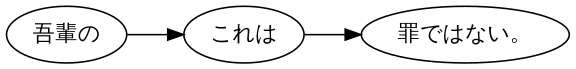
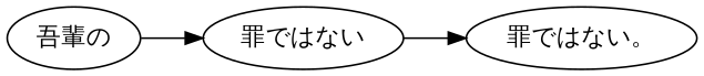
  digraph {
    rankdir=LR
-   n1 [label="これは"]
+   n1 [label="罪ではない"]
    n2 [label="罪ではない。"]
    n3 [label="吾輩の"]
    n1 -> n2
    n3 -> n1
  }
